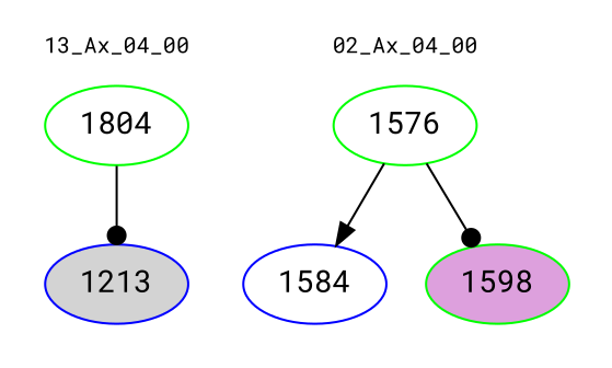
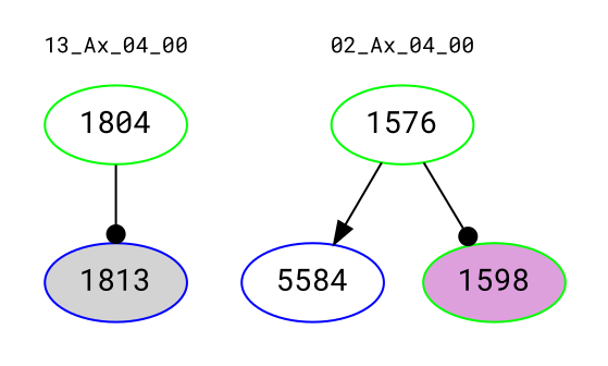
  digraph {
    fontname="Roboto Mono"
    node [color=green fillcolor=white fontname="Roboto Mono" style=filled]
    edge [arrowhead=dot color=black fontname="Roboto Mono"]
    n1 [label=1804]
-   n2 [color=blue fillcolor=lightgrey label=1213]
+   n2 [color=blue fillcolor=lightgrey label=1813]
    n3 [label=1576]
-   n4 [color=blue label=1584]
+   n4 [color=blue label=5584]
    n5 [fillcolor=plum label=1598]
    subgraph cluster_1 {
      color=white
      fontsize=10
      label="13_Ax_04_00"
      n1
      n2
    }
    subgraph cluster_2 {
      color=white
      fontsize=10
      label="02_Ax_04_00"
      n3
      n4
      n5
    }
    n1 -> n2
    n3 -> n4 [arrowhead=normal]
    n3 -> n5
  }
